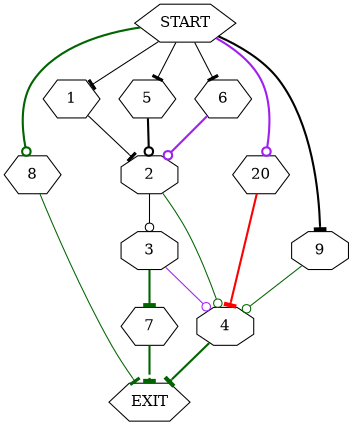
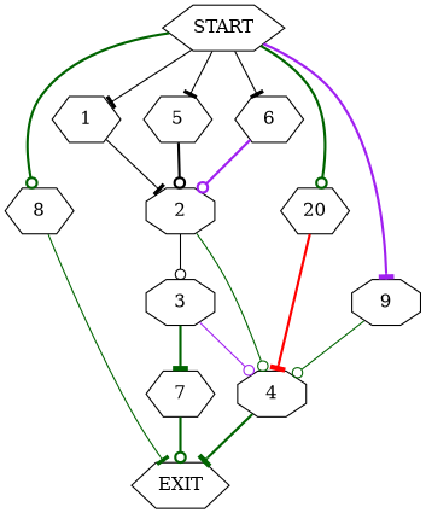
  digraph {
    node [shape=hexagon]
    edge [arrowhead=tee color=black style=solid]
    n1 [label=START]
    1
    5
    6
    8
    9 [shape=octagon]
    n7 [label=20]
    2 [shape=octagon]
    n9 [label=EXIT]
    4 [shape=octagon]
    3 [shape=octagon]
    7
    n1 -> 1
    n1 -> 5
    n1 -> 6
    n1 -> 8 [arrowhead=odot color=darkgreen style=bold]
-   n1 -> 9 [style=bold]
-   n1 -> n7 [arrowhead=odot color=purple style=bold]
+   n1 -> 9 [color=purple style=bold]
+   n1 -> n7 [arrowhead=odot color=darkgreen style=bold]
    1 -> 2
    5 -> 2 [arrowhead=odot style=bold]
    6 -> 2 [arrowhead=odot color=purple style=bold]
    8 -> n9 [color=darkgreen]
    9 -> 4 [arrowhead=odot color=darkgreen]
    n7 -> 4 [color=red style=bold]
    2 -> 4 [arrowhead=odot color=darkgreen]
    2 -> 3 [arrowhead=odot]
    4 -> n9 [color=darkgreen style=bold]
    3 -> 4 [arrowhead=odot color=purple]
    3 -> 7 [color=darkgreen style=bold]
-   7 -> n9 [color=darkgreen style=bold]
+   7 -> n9 [arrowhead=odot color=darkgreen style=bold]
  }
